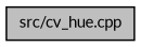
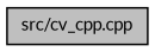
  digraph {
    fontname=Lato
-   n1 [color=black fillcolor=grey75 fontcolor=black fontname=Lato fontsize=10 height=0.2 label="src/cv_hue.cpp" shape=record style=filled width=0.4]
+   n1 [color=black fillcolor=grey75 fontcolor=black fontname=Lato fontsize=10 height=0.2 label="src/cv_cpp.cpp" shape=record style=filled width=0.4]
  }
